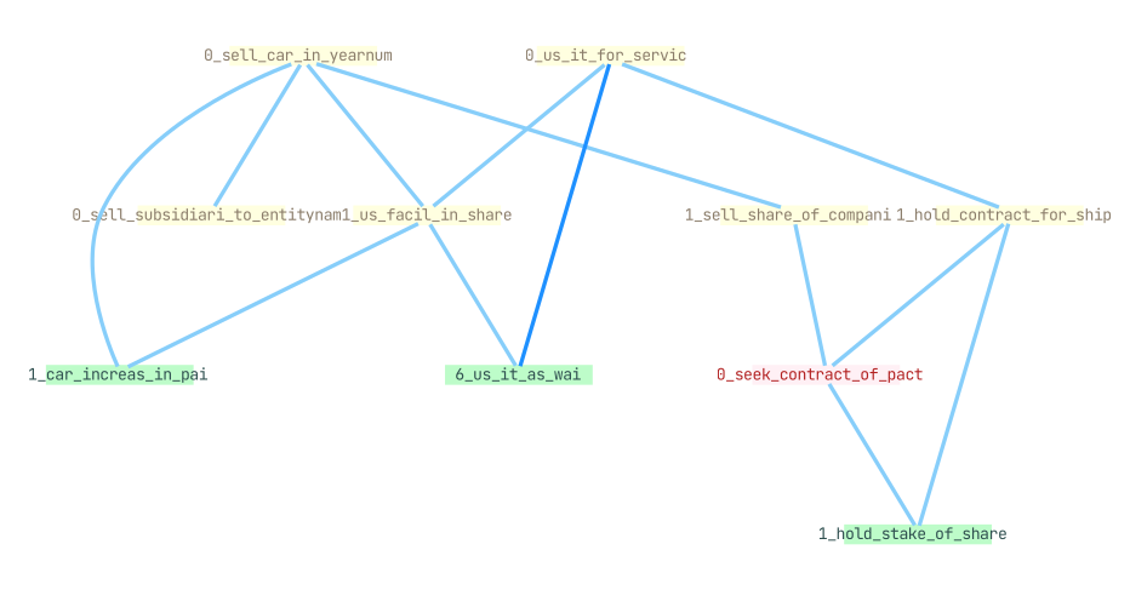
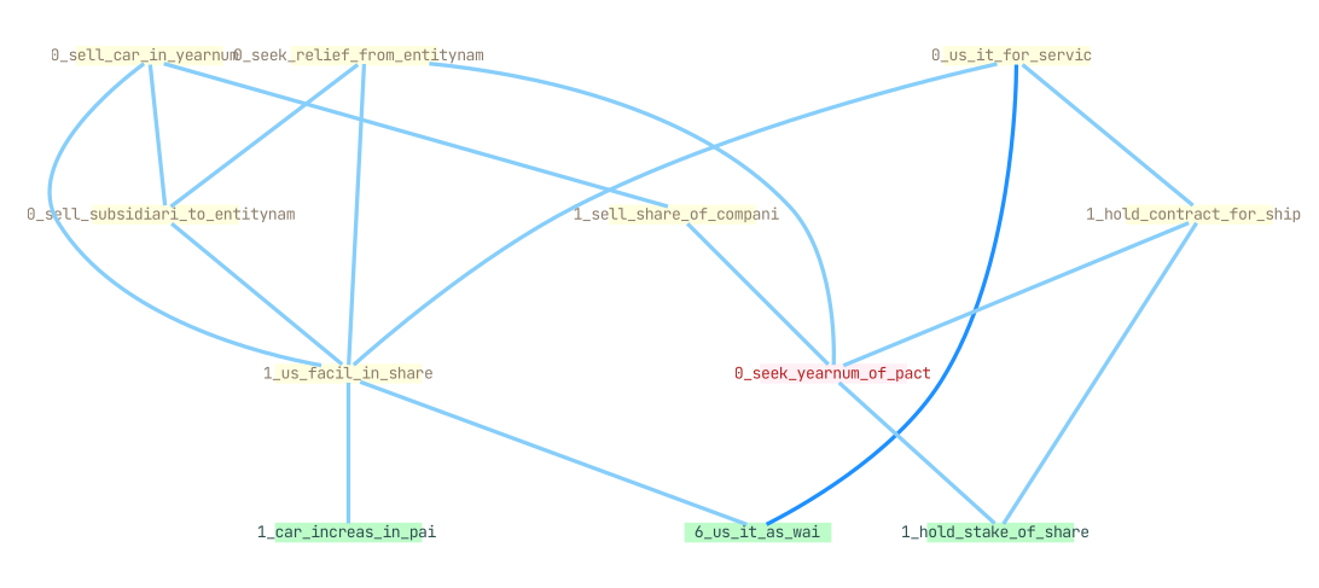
  graph {
    fontname="JetBrains Mono"
    node [color="#ffffe0" fixedsize=true fontcolor="#8b7d6b" fontname="JetBrains Mono" fontsize=4 shape=polygon style=filled]
    edge [color="#87cefa" fontname="JetBrains Mono" w=1]
    "0_sell_car_in_yearnum " [height=.06 width=.5]
+   "0_seek_relief_from_entitynam " [height=.06 width=.5]
    "0_sell_subsidiari_to_entitynam " [height=.06 width=.5]
    "0_us_it_for_servic " [height=.06 width=.5]
    n5 [height=.06 label="1_us_facil_in_share" width=.5]
    "1_sell_share_of_compani " [height=.06 width=.5]
    "1_hold_contract_for_ship " [height=.06 width=.5]
-   "0_seek_contract_of_pact " [color="#fff0f5" fontcolor="#b22222" height=.06 width=.5]
+   "0_seek_contract_of_pact " [color="#fff0f5" fontcolor="#b22222" height=.06 width=.5 label="0_seek_yearnum_of_pact"]
    n9 [color="#BDFCC9" fontcolor="#2f4f4f" height=.06 label="1_car_increas_in_pai" width=.5]
    n10 [color="#BDFCC9" fontcolor="#2f4f4f" height=.06 label="6_us_it_as_wai" width=.5]
    "1_hold_stake_of_share " [color="#BDFCC9" fontcolor="#2f4f4f" height=.06 width=.5]
    subgraph sub_1 {
      "0_sell_car_in_yearnum "
+     "0_seek_relief_from_entitynam "
      "0_sell_subsidiari_to_entitynam "
      "0_us_it_for_servic "
      n5
      "1_sell_share_of_compani "
      "1_hold_contract_for_ship "
    }
    subgraph sub_2 {
      "0_seek_contract_of_pact "
    }
    "0_sell_car_in_yearnum " -- "0_sell_subsidiari_to_entitynam "
    "0_sell_car_in_yearnum " -- n5
    "0_sell_car_in_yearnum " -- "1_sell_share_of_compani "
-   "0_sell_car_in_yearnum " -- n9
+   "0_seek_relief_from_entitynam " -- "0_sell_subsidiari_to_entitynam "
+   "0_seek_relief_from_entitynam " -- n5
+   "0_seek_relief_from_entitynam " -- "0_seek_contract_of_pact "
+   "0_sell_subsidiari_to_entitynam " -- n5
    "0_us_it_for_servic " -- n5
    "0_us_it_for_servic " -- "1_hold_contract_for_ship "
    "0_us_it_for_servic " -- n10 [color="#1e90ff" w=2]
    n5 -- n9
    n5 -- n10
    "1_sell_share_of_compani " -- "0_seek_contract_of_pact "
    "1_hold_contract_for_ship " -- "0_seek_contract_of_pact "
    "1_hold_contract_for_ship " -- "1_hold_stake_of_share "
    "0_seek_contract_of_pact " -- "1_hold_stake_of_share "
  }
